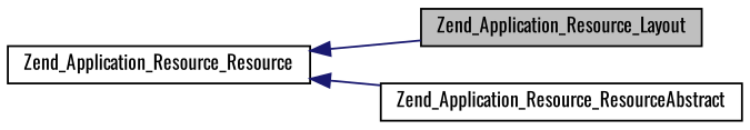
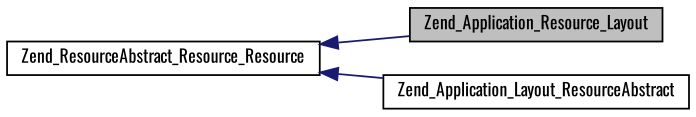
  digraph {
    fontname=Oswald
    rankdir=LR
    node [color=black fillcolor=white fontname=Oswald fontsize=10 shape=record style=filled]
    edge [color=midnightblue dir=back fontname=Oswald fontsize=10 labelfontname=Helvetica labelfontsize=10 style=solid]
    n1 [fillcolor=grey75 fontcolor=black height=0.2 label=Zend_Application_Resource_Layout width=0.4]
-   n2 [height=0.2 label=Zend_Application_Resource_ResourceAbstract width=0.4]
-   n3 [height=0.2 label=Zend_Application_Resource_Resource width=0.4]
+   n2 [height=0.2 label=Zend_Application_Layout_ResourceAbstract width=0.4]
+   n3 [height=0.2 label=Zend_ResourceAbstract_Resource_Resource width=0.4]
    n3 -> n1
    n3 -> n2
  }
